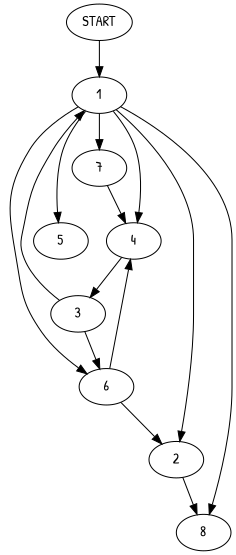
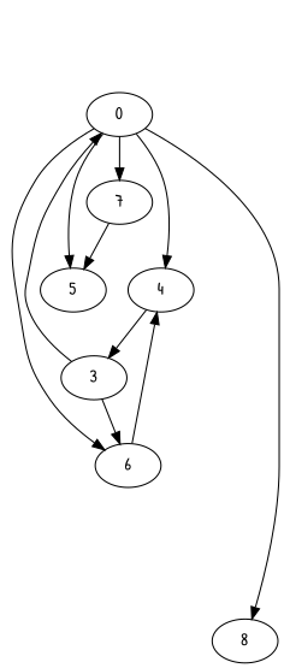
  digraph {
    fontname="Patrick Hand"
    node [fontname="Patrick Hand"]
    edge [fontname="Patrick Hand"]
-   n1 [label=START]
-   1
-   2
+   1 [label=0]
    4
    5
    6
    7
    8
    3
-   n1 -> 1
-   1 -> 2
    1 -> 4
    1 -> 5
    1 -> 6
    1 -> 7
    1 -> 8
-   2 -> 8
    4 -> 3
-   6 -> 2
    6 -> 4
-   7 -> 4
+   7 -> 5
    3 -> 1
    3 -> 6
  }
